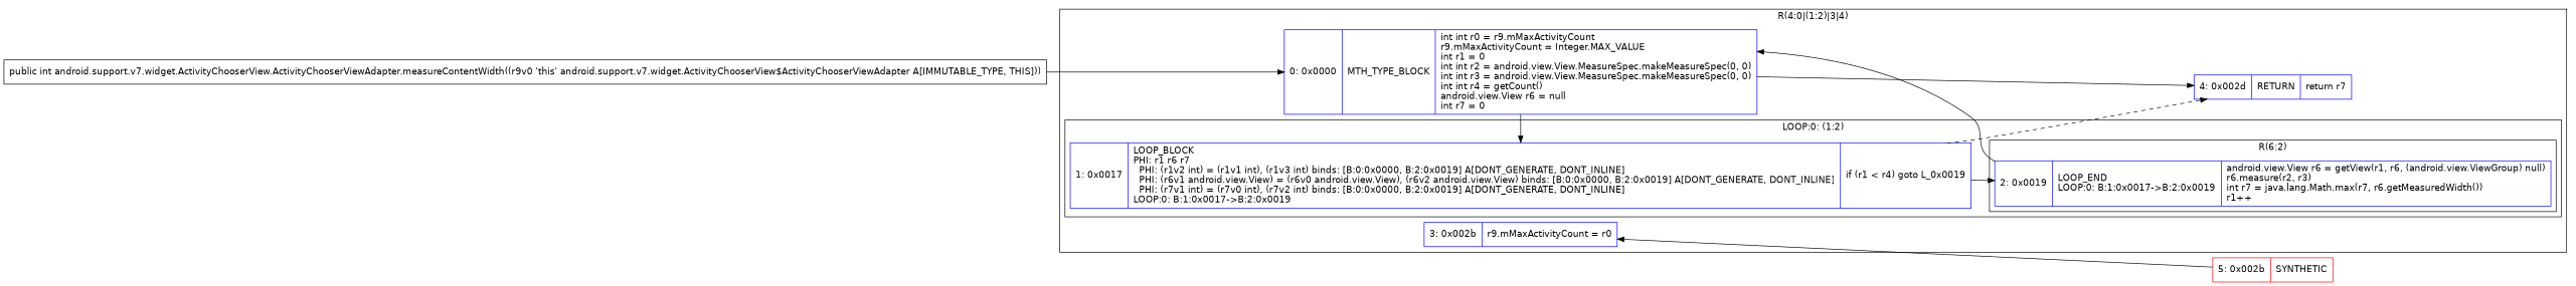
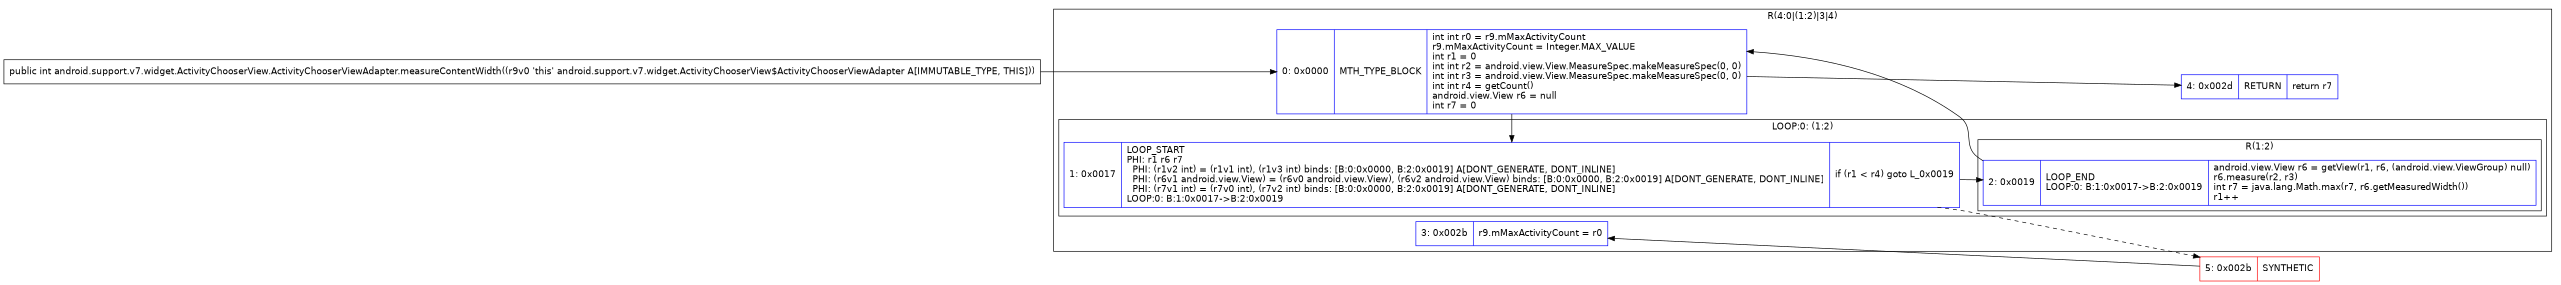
  digraph {
    fontname="DejaVu Sans"
    rankdir=LR
    node [color=blue fontname="DejaVu Sans" shape=record]
    edge [fontname="DejaVu Sans"]
    n1 [label="{2\:\ 0x0019|LOOP_END\lLOOP:0: B:1:0x0017\-\>B:2:0x0019\l|android.view.View r6 = getView(r1, r6, (android.view.ViewGroup) null)\lr6.measure(r2, r3)\lint r7 = java.lang.Math.max(r7, r6.getMeasuredWidth())\lr1++\l}"]
-   n2 [label="{1\:\ 0x0017|LOOP_BLOCK\lPHI: r1 r6 r7 \l  PHI: (r1v2 int) = (r1v1 int), (r1v3 int) binds: [B:0:0x0000, B:2:0x0019] A[DONT_GENERATE, DONT_INLINE]\l  PHI: (r6v1 android.view.View) = (r6v0 android.view.View), (r6v2 android.view.View) binds: [B:0:0x0000, B:2:0x0019] A[DONT_GENERATE, DONT_INLINE]\l  PHI: (r7v1 int) = (r7v0 int), (r7v2 int) binds: [B:0:0x0000, B:2:0x0019] A[DONT_GENERATE, DONT_INLINE]\lLOOP:0: B:1:0x0017\-\>B:2:0x0019\l|if (r1 \< r4) goto L_0x0019\l}"]
+   n2 [label="{1\:\ 0x0017|LOOP_START\lPHI: r1 r6 r7 \l  PHI: (r1v2 int) = (r1v1 int), (r1v3 int) binds: [B:0:0x0000, B:2:0x0019] A[DONT_GENERATE, DONT_INLINE]\l  PHI: (r6v1 android.view.View) = (r6v0 android.view.View), (r6v2 android.view.View) binds: [B:0:0x0000, B:2:0x0019] A[DONT_GENERATE, DONT_INLINE]\l  PHI: (r7v1 int) = (r7v0 int), (r7v2 int) binds: [B:0:0x0000, B:2:0x0019] A[DONT_GENERATE, DONT_INLINE]\lLOOP:0: B:1:0x0017\-\>B:2:0x0019\l|if (r1 \< r4) goto L_0x0019\l}"]
    n3 [label="{0\:\ 0x0000|MTH_TYPE_BLOCK\l|int int r0 = r9.mMaxActivityCount\lr9.mMaxActivityCount = Integer.MAX_VALUE\lint r1 = 0\lint int r2 = android.view.View.MeasureSpec.makeMeasureSpec(0, 0)\lint int r3 = android.view.View.MeasureSpec.makeMeasureSpec(0, 0)\lint int r4 = getCount()\landroid.view.View r6 = null\lint r7 = 0\l}"]
    n4 [label="{3\:\ 0x002b|r9.mMaxActivityCount = r0\l}"]
    n5 [label="{4\:\ 0x002d|RETURN\l|return r7\l}"]
    n6 [color=red label="{5\:\ 0x002b|SYNTHETIC\l}"]
    n7 [label="{public int android.support.v7.widget.ActivityChooserView.ActivityChooserViewAdapter.measureContentWidth((r9v0 'this' android.support.v7.widget.ActivityChooserView$ActivityChooserViewAdapter A[IMMUTABLE_TYPE, THIS])) }" color=""]
    subgraph cluster_1 {
      label="R(4:0|(1:2)|3|4)"
      n3
      n4
      n5
      subgraph cluster_2 {
        label="LOOP:0: (1:2)"
        n2
        subgraph cluster_3 {
-         label="R(6:2)"
+         label="R(1:2)"
          n1
        }
      }
    }
    n1 -> n3
    n2 -> n1
-   n2 -> n5 [style=dashed]
+   n2 -> n6 [style=dashed]
    n3 -> n2
    n3 -> n5
    n6 -> n4
    n7 -> n3
  }
